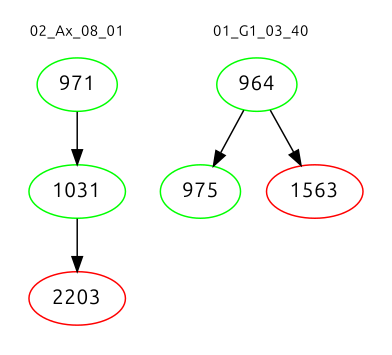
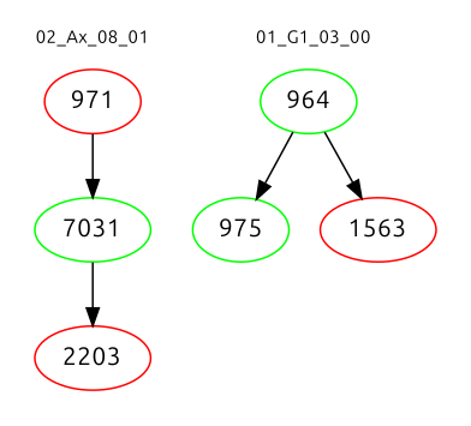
  digraph {
    fontname=Ubuntu
    node [color=green fontname=Ubuntu]
    edge [color=black fontname=Ubuntu]
-   n1 [label=971]
-   n2 [label=1031]
+   n1 [color=red label=971]
+   n2 [label=7031]
    n3 [color=red label=2203]
    n4 [label=964]
    n5 [label=975]
    n6 [color=red label=1563]
    subgraph cluster_1 {
      color=white
      fontsize=10
      label="02_Ax_08_01"
      n1
      n2
      n3
    }
    subgraph cluster_2 {
      color=white
      fontsize=10
-     label="01_G1_03_40"
+     label="01_G1_03_00"
      n4
      n5
      n6
    }
    n1 -> n2
    n2 -> n3
    n4 -> n5
    n4 -> n6
  }
